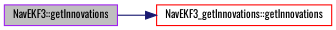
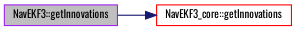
  digraph {
    rankdir=LR
    fontname=Oswald
    node [fontname=Oswald fontsize=10 shape=record style=filled]
    n1 [color=purple fillcolor=grey75 fontcolor=black height=0.2 label="NavEKF3::getInnovations" width=0.4]
-   n2 [color=red fillcolor=white height=0.2 label="NavEKF3_getInnovations::getInnovations" width=0.4]
+   n2 [color=red fillcolor=white height=0.2 label="NavEKF3_core::getInnovations" width=0.4]
    n1 -> n2 [color=midnightblue fontname=Oswald fontsize=10 labelfontname=Helvetica labelfontsize=10 style=solid]
  }
